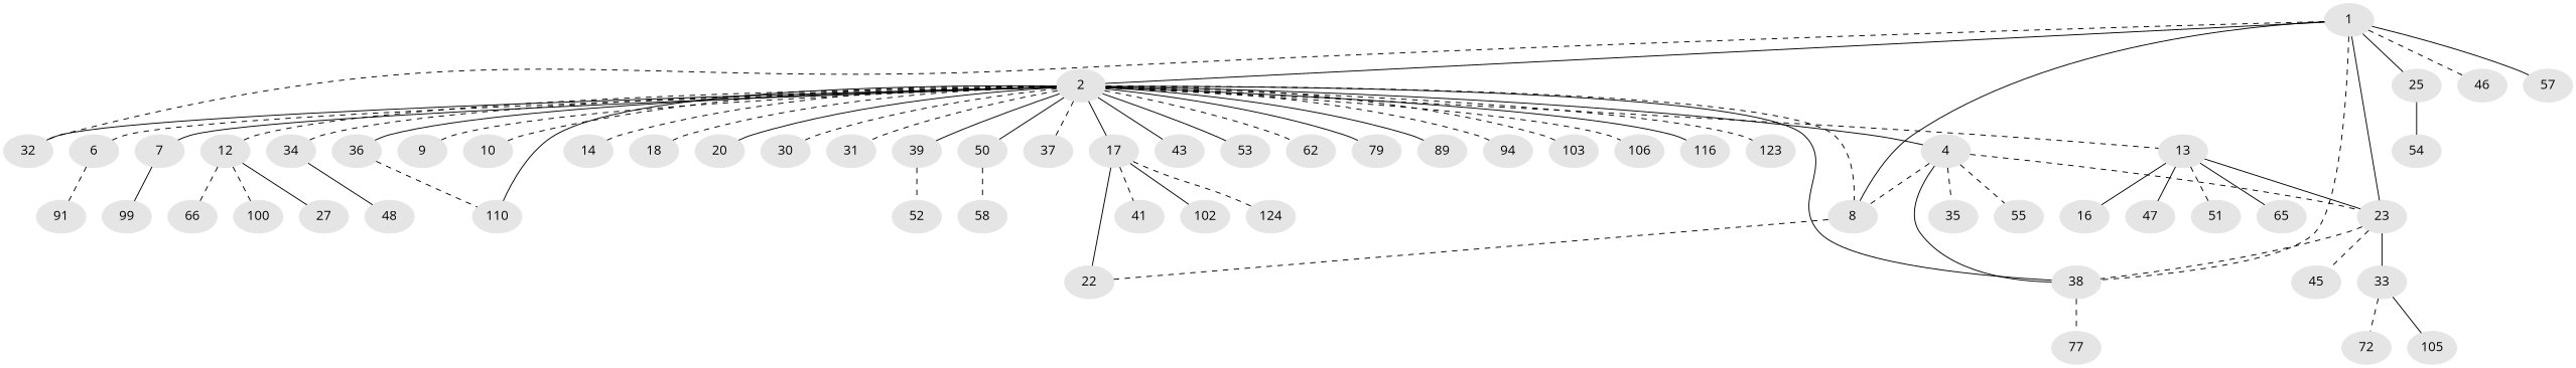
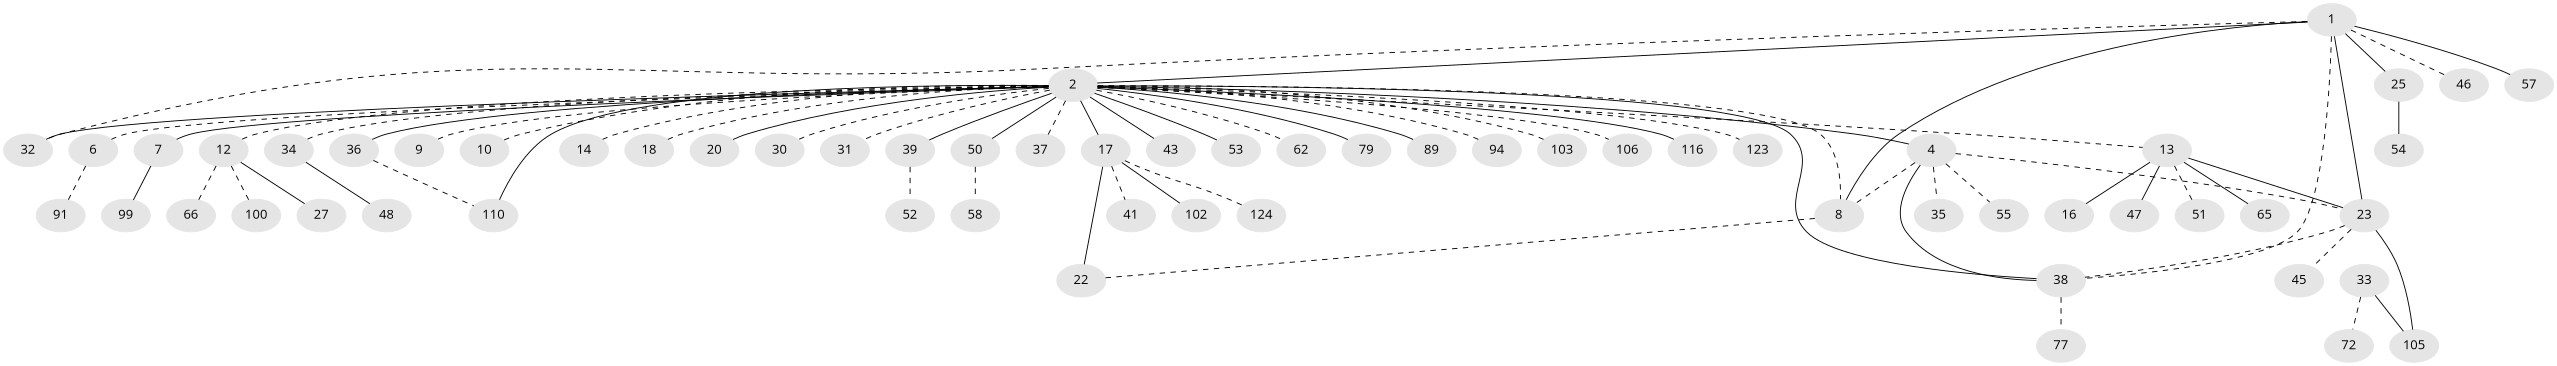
  graph {
    fontname="Open Sans"
    node [color=gray90 fontname="Open Sans" style=filled]
    edge [fontname="Open Sans" style=dashed]
    1 [super="+15"]
    2 [super="+60+107+5+29+3+26"]
    8 [super="+67"]
    23 [super="+70+101+111+108+121+86+82+98"]
    25
    32
    38 [super="+44"]
    46
    57
    4 [super="+85+78+64+28"]
    6
    7
    9
    10
    n15 [label=17 super="+21+17+56"]
    12
    13
    14
    18 [super="+68"]
    20
    30
    31 [super="+73"]
    34
    36
    37 [super="+63"]
    39
    43
    50
    53
    62 [super="+84"]
    79
    89 [super="+117"]
    94
    103
    106
    110 [super="+115"]
    116
    123
    22 [super="+42+83+49"]
    33 [super="+40"]
    45
    54
    77
    35
    55
    91
    99
    41
    102
    124
    27
    66
    100
    16
    47
    51
    65
    48
    52
    58 [super="+81"]
    72
    105
    1 -- 2 [style=solid]
    1 -- 8 [style=solid]
    1 -- 23 [style=solid]
    1 -- 25 [style=solid]
    1 -- 32
    1 -- 38
    1 -- 46
    1 -- 57 [style=solid]
    2 -- 8
    2 -- 32 [style=solid]
    2 -- 38 [style=solid]
    2 -- 4 [style=solid]
    2 -- 6
    2 -- 7 [style=solid]
    2 -- 9
    2 -- 10
    2 -- n15 [style=solid weight=2]
    2 -- 12
    2 -- 13
    2 -- 14
    2 -- 18
    2 -- 20 [style=solid]
    2 -- 30
    2 -- 31
    2 -- 34
    2 -- 36 [style=solid]
    2 -- 37
    2 -- 39 [style=solid]
    2 -- 43 [style=solid]
    2 -- 50 [style=solid]
    2 -- 53 [style=solid]
    2 -- 62
    2 -- 79 [style=solid]
    2 -- 89 [style=solid]
    2 -- 94
    2 -- 103
    2 -- 106
    2 -- 110 [style=solid]
    2 -- 116 [style=solid]
    2 -- 123
    8 -- 22
    23 -- 38
-   23 -- 33 [style=solid]
+   23 -- 105 [style=solid]
    23 -- 45
    25 -- 54 [style=solid]
    38 -- 77
    4 -- 8
    4 -- 23
    4 -- 38 [style=solid]
    4 -- 35
    4 -- 55
    6 -- 91
    7 -- 99 [style=solid]
    n15 -- 22 [style=solid weight=2]
    n15 -- 41
    n15 -- 102 [style=solid]
    n15 -- 124
    12 -- 27 [style=solid]
    12 -- 66
    12 -- 100
    13 -- 23 [style=solid]
    13 -- 16 [style=solid]
    13 -- 47 [style=solid]
    13 -- 51
    13 -- 65 [style=solid]
    34 -- 48 [style=solid]
    36 -- 110
    39 -- 52
    50 -- 58
    33 -- 72
    33 -- 105 [style=solid]
  }
